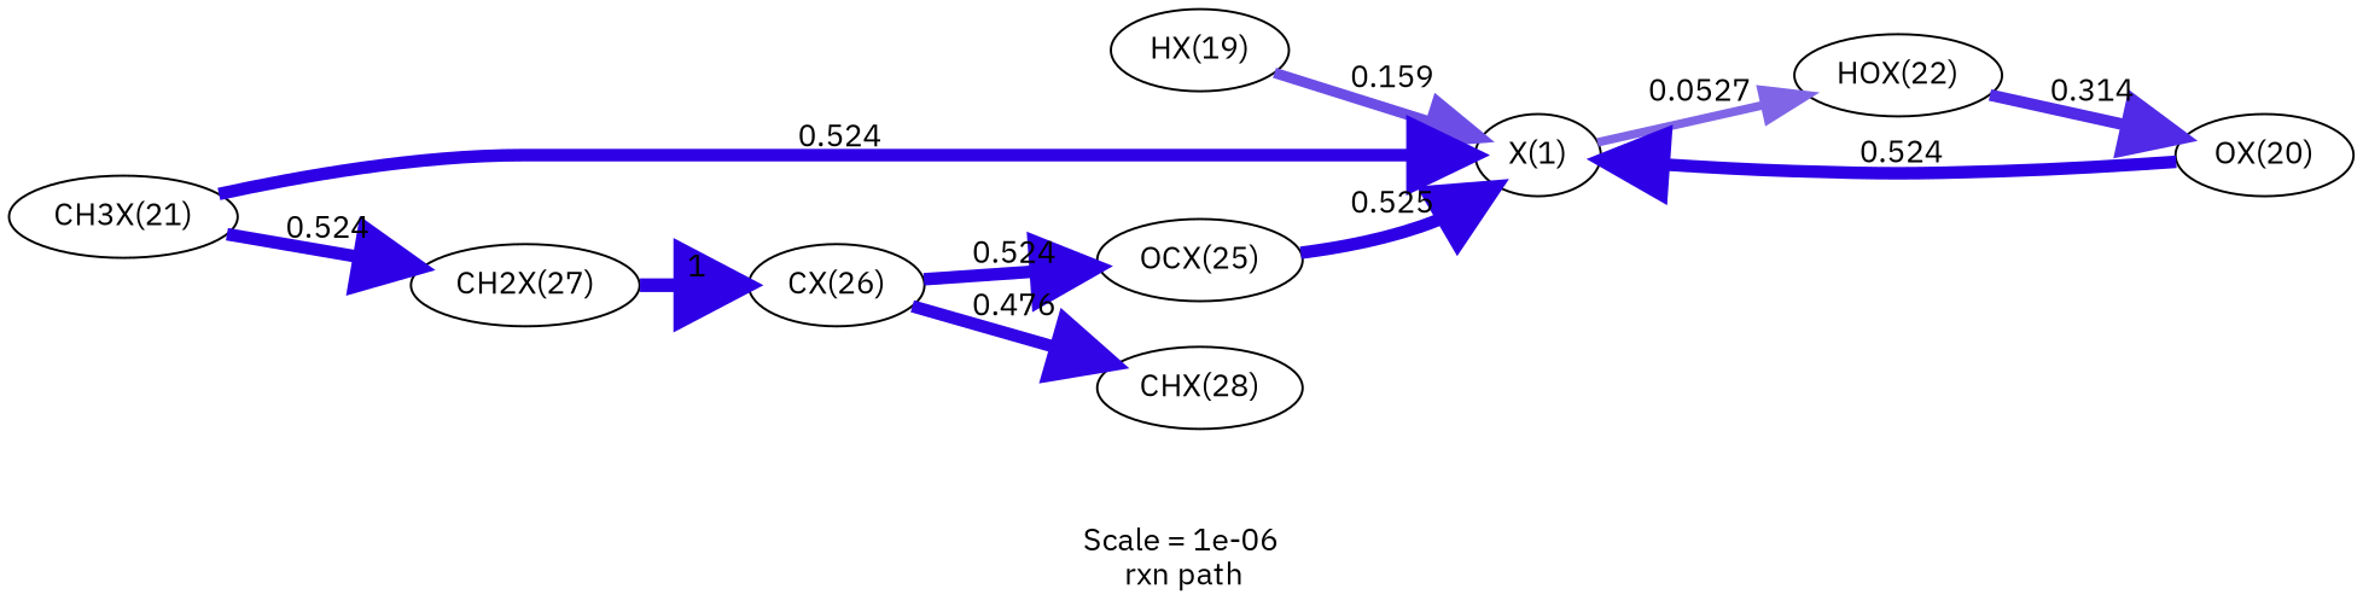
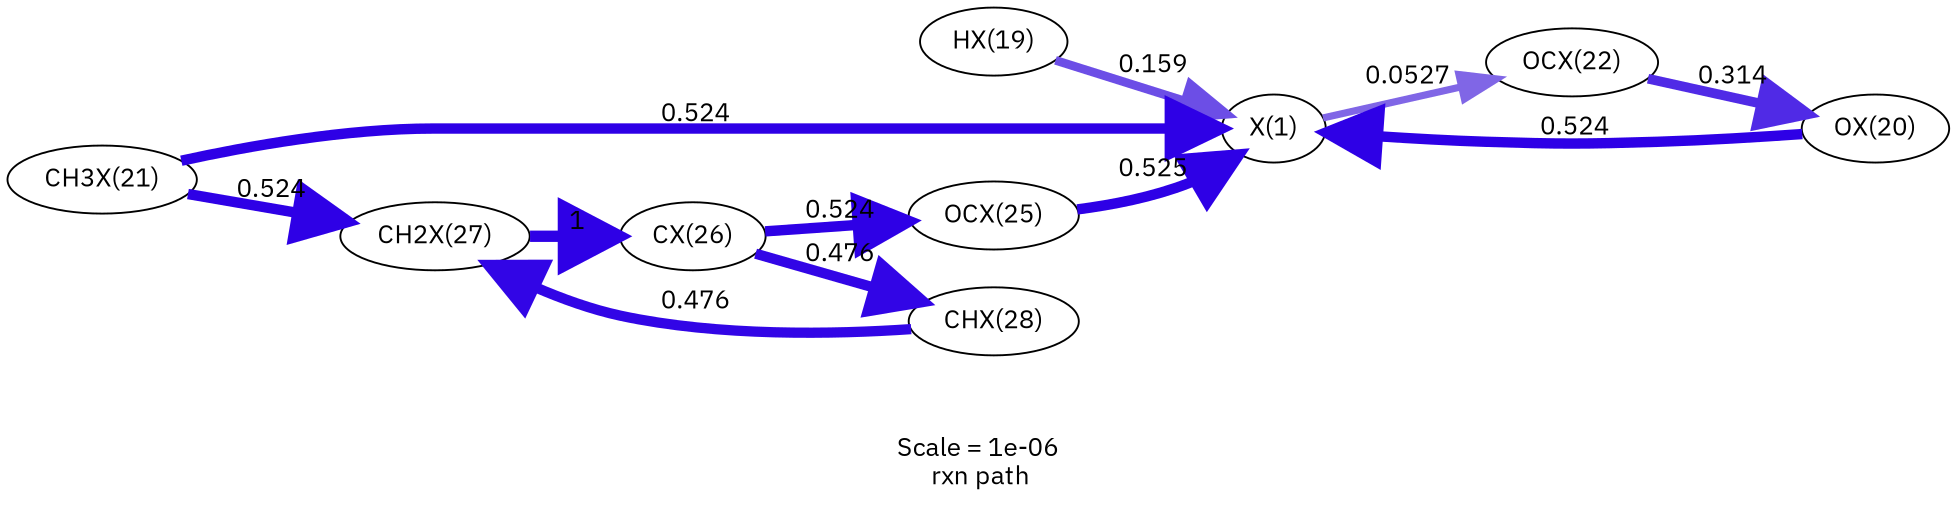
  digraph {
    fontname="IBM Plex Sans"
    label="Scale = 1e-06\l rxn path"
    rankdir=LR
    node [fontname="IBM Plex Sans"]
    edge [arrowsize=2.76 color="0.7, 1.02, 0.9" fontname="IBM Plex Sans" penwidth=5.51]
    n1 [label="HX(19)"]
    n2 [label="X(1)"]
-   n3 [label="HOX(22)"]
+   n3 [label="OCX(22)"]
    n4 [label="OX(20)"]
    n5 [label="CH3X(21)"]
    n6 [label="CH2X(27)"]
    n7 [label="CX(26)"]
    n8 [label="OCX(25)"]
    n9 [label="CHX(28)"]
    n1 -> n2 [arrowsize=2.31 color="0.7, 0.659, 0.9" label=" 0.159" penwidth=4.61]
    n2 -> n3 [arrowsize=1.89 color="0.7, 0.553, 0.9" label=" 0.0527" penwidth=3.78]
    n3 -> n4 [arrowsize=2.56 color="0.7, 0.814, 0.9" label=" 0.314" penwidth=5.13]
    n4 -> n2 [label=" 0.524"]
    n5 -> n2 [label=" 0.524"]
    n5 -> n6 [label=" 0.524"]
    n6 -> n7 [arrowsize=3 color="0.7, 1.5, 0.9" label=" 1" penwidth=6]
    n7 -> n8 [label=" 0.524"]
    n7 -> n9 [arrowsize=2.72 color="0.7, 0.976, 0.9" label=" 0.476" penwidth=5.44]
    n8 -> n2 [color="0.7, 1.03, 0.9" label=" 0.525"]
+   n9 -> n6 [arrowsize=2.72 color="0.7, 0.976, 0.9" label=" 0.476" penwidth=5.44]
  }
